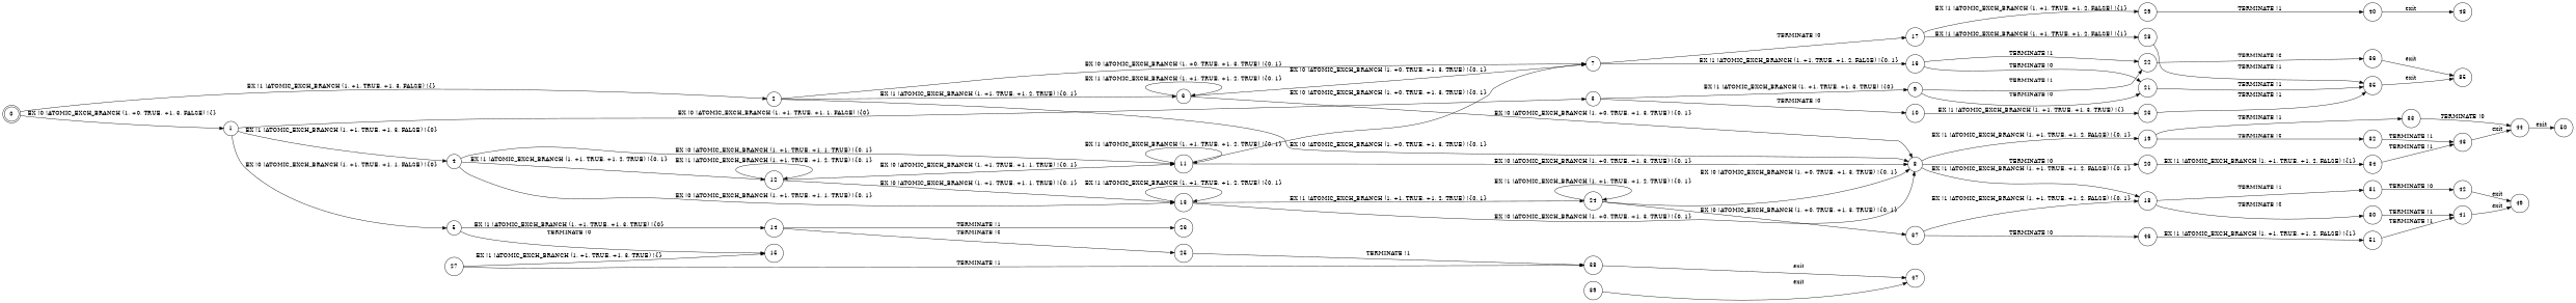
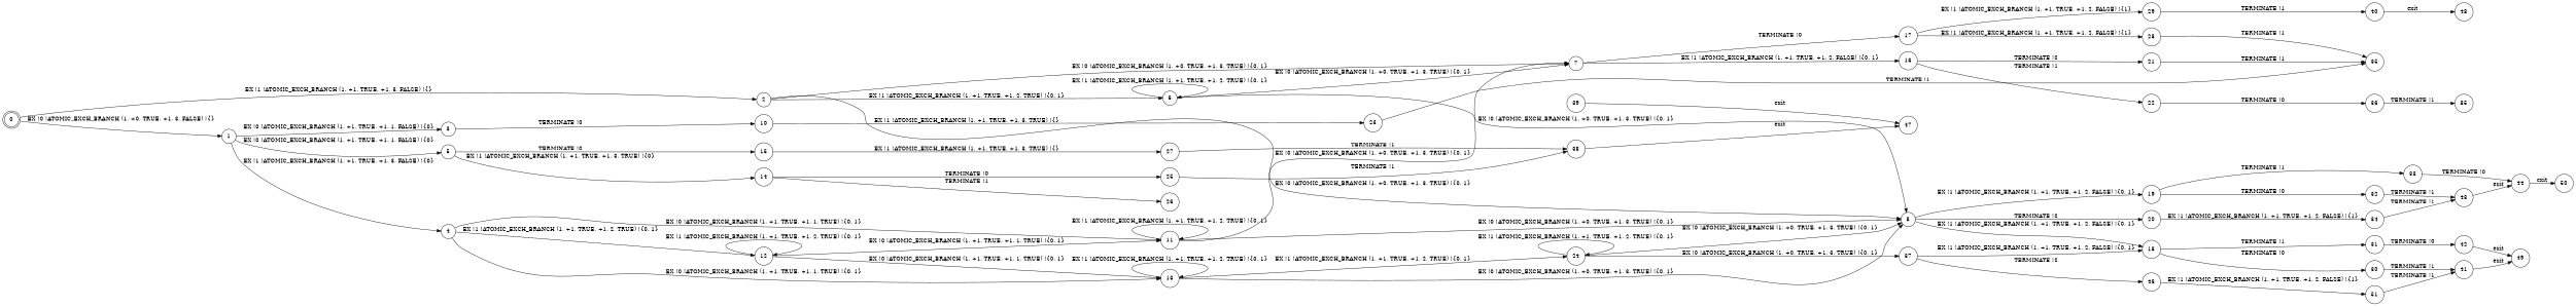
  digraph {
    rankdir=LR
    node [shape=circle]
    0 [peripheries=2]
    1
    2
    3
    4
    5
    6
    7
    8
-   9
    10
    11
    12
    13
    14
    15
    16
    17
    18
    19
    20
    21
    22
    23
    24
    25
    26
    27
    28
    29
    30
    31
    32
    33
    34
    35
    36
    37
    38
    40
    41
    42
    43
    44
    n45 [label=85]
    46
    47
    39
    48
    49
    50
    51
    0 -> 1 [label="EX !0 !ATOMIC_EXCH_BRANCH (1, +0, TRUE, +1, 3, FALSE) !{}"]
    0 -> 2 [label="EX !1 !ATOMIC_EXCH_BRANCH (1, +1, TRUE, +1, 3, FALSE) !{}"]
    1 -> 3 [label="EX !0 !ATOMIC_EXCH_BRANCH (1, +1, TRUE, +1, 1, FALSE) !{0}"]
    1 -> 4 [label="EX !1 !ATOMIC_EXCH_BRANCH (1, +1, TRUE, +1, 3, FALSE) !{0}"]
    1 -> 5 [label="EX !0 !ATOMIC_EXCH_BRANCH (1, +1, TRUE, +1, 1, FALSE) !{0}"]
    2 -> 6 [label="EX !1 !ATOMIC_EXCH_BRANCH (1, +1, TRUE, +1, 2, TRUE) !{0, 1}"]
    2 -> 7 [label="EX !0 !ATOMIC_EXCH_BRANCH (1, +0, TRUE, +1, 3, TRUE) !{0, 1}"]
    2 -> 8 [label="EX !0 !ATOMIC_EXCH_BRANCH (1, +0, TRUE, +1, 3, TRUE) !{0, 1}"]
-   3 -> 9 [label="EX !1 !ATOMIC_EXCH_BRANCH (1, +1, TRUE, +1, 3, TRUE) !{0}"]
    3 -> 10 [label="TERMINATE !0"]
    4 -> 11 [label="EX !0 !ATOMIC_EXCH_BRANCH (1, +1, TRUE, +1, 1, TRUE) !{0, 1}"]
    4 -> 12 [label="EX !1 !ATOMIC_EXCH_BRANCH (1, +1, TRUE, +1, 2, TRUE) !{0, 1}"]
    4 -> 13 [label="EX !0 !ATOMIC_EXCH_BRANCH (1, +1, TRUE, +1, 1, TRUE) !{0, 1}"]
    5 -> 14 [label="EX !1 !ATOMIC_EXCH_BRANCH (1, +1, TRUE, +1, 3, TRUE) !{0}"]
    5 -> 15 [label="TERMINATE !0"]
    6 -> 6 [label="EX !1 !ATOMIC_EXCH_BRANCH (1, +1, TRUE, +1, 2, TRUE) !{0, 1}"]
    6 -> 7 [label="EX !0 !ATOMIC_EXCH_BRANCH (1, +0, TRUE, +1, 3, TRUE) !{0, 1}"]
    6 -> 8 [label="EX !0 !ATOMIC_EXCH_BRANCH (1, +0, TRUE, +1, 3, TRUE) !{0, 1}"]
    7 -> 16 [label="EX !1 !ATOMIC_EXCH_BRANCH (1, +1, TRUE, +1, 2, FALSE) !{0, 1}"]
    7 -> 17 [label="TERMINATE !0"]
    8 -> 18 [label="EX !1 !ATOMIC_EXCH_BRANCH (1, +1, TRUE, +1, 2, FALSE) !{0, 1}"]
    8 -> 19 [label="EX !1 !ATOMIC_EXCH_BRANCH (1, +1, TRUE, +1, 2, FALSE) !{0, 1}"]
    8 -> 20 [label="TERMINATE !0"]
-   9 -> 21 [label="TERMINATE !0"]
-   9 -> 22 [label="TERMINATE !1"]
    10 -> 23 [label="EX !1 !ATOMIC_EXCH_BRANCH (1, +1, TRUE, +1, 3, TRUE) !{}"]
    11 -> 7 [label="EX !0 !ATOMIC_EXCH_BRANCH (1, +0, TRUE, +1, 3, TRUE) !{0, 1}"]
    11 -> 8 [label="EX !0 !ATOMIC_EXCH_BRANCH (1, +0, TRUE, +1, 3, TRUE) !{0, 1}"]
    11 -> 11 [label="EX !1 !ATOMIC_EXCH_BRANCH (1, +1, TRUE, +1, 2, TRUE) !{0, 1}"]
    12 -> 11 [label="EX !0 !ATOMIC_EXCH_BRANCH (1, +1, TRUE, +1, 1, TRUE) !{0, 1}"]
    12 -> 12 [label="EX !1 !ATOMIC_EXCH_BRANCH (1, +1, TRUE, +1, 2, TRUE) !{0, 1}"]
    12 -> 13 [label="EX !0 !ATOMIC_EXCH_BRANCH (1, +1, TRUE, +1, 1, TRUE) !{0, 1}"]
    13 -> 8 [label="EX !0 !ATOMIC_EXCH_BRANCH (1, +0, TRUE, +1, 3, TRUE) !{0, 1}"]
    13 -> 13 [label="EX !1 !ATOMIC_EXCH_BRANCH (1, +1, TRUE, +1, 2, TRUE) !{0, 1}"]
    13 -> 24 [label="EX !1 !ATOMIC_EXCH_BRANCH (1, +1, TRUE, +1, 2, TRUE) !{0, 1}"]
    14 -> 25 [label="TERMINATE !0"]
    14 -> 26 [label="TERMINATE !1"]
-   27 -> 15 [label="EX !1 !ATOMIC_EXCH_BRANCH (1, +1, TRUE, +1, 3, TRUE) !{}"]
+   15 -> 27 [label="EX !1 !ATOMIC_EXCH_BRANCH (1, +1, TRUE, +1, 3, TRUE) !{}"]
    16 -> 21 [label="TERMINATE !0"]
    16 -> 22 [label="TERMINATE !1"]
    17 -> 28 [label="EX !1 !ATOMIC_EXCH_BRANCH (1, +1, TRUE, +1, 2, FALSE) !{1}"]
    17 -> 29 [label="EX !1 !ATOMIC_EXCH_BRANCH (1, +1, TRUE, +1, 2, FALSE) !{1}"]
    18 -> 30 [label="TERMINATE !0"]
    18 -> 31 [label="TERMINATE !1"]
    19 -> 32 [label="TERMINATE !0"]
    19 -> 33 [label="TERMINATE !1"]
    20 -> 34 [label="EX !1 !ATOMIC_EXCH_BRANCH (1, +1, TRUE, +1, 2, FALSE) !{1}"]
    21 -> 35 [label="TERMINATE !1"]
    22 -> 36 [label="TERMINATE !0"]
    23 -> 35 [label="TERMINATE !1"]
    24 -> 8 [label="EX !0 !ATOMIC_EXCH_BRANCH (1, +0, TRUE, +1, 3, TRUE) !{0, 1}"]
    24 -> 24 [label="EX !1 !ATOMIC_EXCH_BRANCH (1, +1, TRUE, +1, 2, TRUE) !{0, 1}"]
    24 -> 37 [label="EX !0 !ATOMIC_EXCH_BRANCH (1, +0, TRUE, +1, 3, TRUE) !{0, 1}"]
    25 -> 38 [label="TERMINATE !1"]
    27 -> 38 [label="TERMINATE !1"]
    28 -> 35 [label="TERMINATE !1"]
    29 -> 40 [label="TERMINATE !1"]
    30 -> 41 [label="TERMINATE !1"]
    31 -> 42 [label="TERMINATE !0"]
    32 -> 43 [label="TERMINATE !1"]
    33 -> 44 [label="TERMINATE !0"]
    34 -> 43 [label="TERMINATE !1"]
-   35 -> n45 [label=exit]
-   36 -> n45 [label=exit]
+   36 -> n45 [label="TERMINATE !1"]
    37 -> 18 [label="EX !1 !ATOMIC_EXCH_BRANCH (1, +1, TRUE, +1, 2, FALSE) !{0, 1}"]
    37 -> 46 [label="TERMINATE !0"]
    38 -> 47 [label=exit]
    40 -> 48 [label=exit]
    41 -> 49 [label=exit]
    42 -> 49 [label=exit]
    43 -> 44 [label=exit]
    44 -> 50 [label=exit]
    46 -> 51 [label="EX !1 !ATOMIC_EXCH_BRANCH (1, +1, TRUE, +1, 2, FALSE) !{1}"]
    39 -> 47 [label=exit]
    51 -> 41 [label="TERMINATE !1"]
  }
